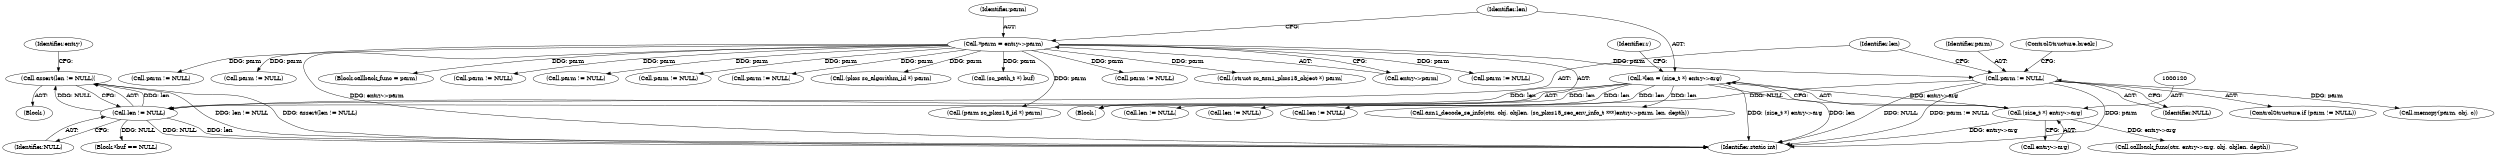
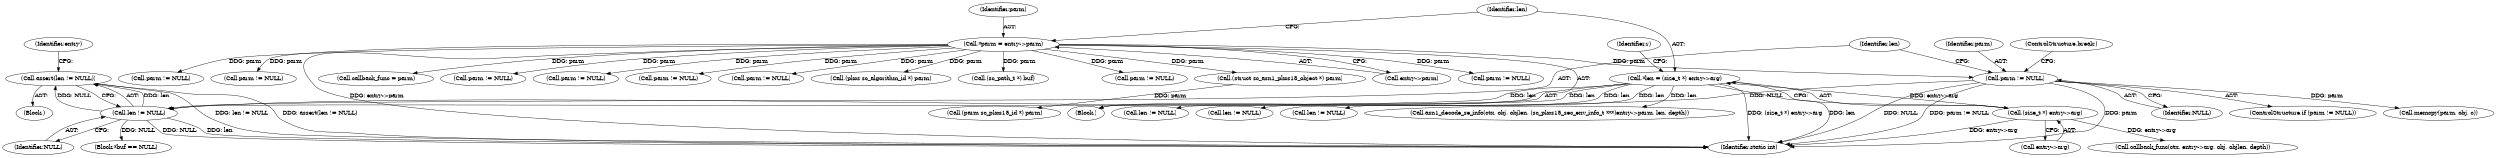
  digraph {
    n1 [label="(Call,assert(len != NULL))"]
    n2 [label="(Call,len != NULL)"]
    n3 [label="(Identifier,static int)"]
    n4 [label="(Block,)"]
    n5 [label="(Block,*buf == NULL)"]
    n6 [label="(Identifier,NULL)"]
    n7 [label="(Call,*len = (size_t *) entry->arg)"]
    n8 [label="(Call,(size_t *) entry->arg)"]
    n9 [label="(Call,len != NULL)"]
    n10 [label="(Call,asn1_decode_se_info(ctx, obj, objlen, (sc_pkcs15_sec_env_info_t ***)entry->parm, len, depth))"]
    n11 [label="(Call,len != NULL)"]
    n12 [label="(Block,)"]
    n13 [label="(Call,len != NULL)"]
    n14 [label="(Call,callback_func(ctx, entry->arg, obj, objlen, depth))"]
    n15 [label="(Call,entry->arg)"]
    n16 [label="(Call,parm != NULL)"]
    n17 [label="(ControlStructure,if (parm != NULL))"]
    n18 [label="(Call,memcpy(parm, obj, c))"]
    n19 [label="(Identifier,NULL)"]
    n20 [label="(Call,*parm = entry->parm)"]
    n21 [label="(Call,parm != NULL)"]
-   n22 [label="(Block,callback_func = parm)"]
+   n22 [label="(Call,callback_func = parm)"]
    n23 [label="(Call,parm != NULL)"]
    n24 [label="(Call,parm != NULL)"]
    n25 [label="(Call,parm != NULL)"]
    n26 [label="(Call,parm != NULL)"]
    n27 [label="(Call,(struct sc_asn1_pkcs15_object *) parm)"]
    n28 [label="(Call,parm != NULL)"]
    n29 [label="(Call,(pkcs sc_algorithm_id *) parm)"]
    n30 [label="(Call,(sc_path_t *) buf)"]
    n31 [label="(Call,entry->parm)"]
    n32 [label="(Call,parm != NULL)"]
    n33 [label="(Call,(parm sc_pkcs15_id *) parm)"]
    n34 [label="(Call,parm != NULL)"]
    n35 [label="(Identifier,len)"]
    n36 [label="(Identifier,len)"]
    n37 [label="(Identifier,r)"]
    n38 [label="(Identifier,parm)"]
    n39 [label="(Identifier,entry)"]
    n40 [label="(Identifier,parm)"]
    n41 [label="(ControlStructure,break;)"]
-   1000120
    n1 -> n2 [label="CFG: "]
    n1 -> n3 [label="DDG: len != NULL"]
    n1 -> n3 [label="DDG: assert(len != NULL)"]
    n1 -> n4 [label="AST: "]
    n2 -> n1 [label="AST: "]
    n2 -> n1 [label="DDG: len"]
    n2 -> n1 [label="DDG: NULL"]
    n2 -> n3 [label="DDG: len"]
    n2 -> n3 [label="DDG: NULL"]
    n2 -> n5 [label="DDG: NULL"]
    n2 -> n6 [label="CFG: "]
    n6 -> n2 [label="AST: "]
    n7 -> n2 [label="DDG: len"]
    n7 -> n3 [label="DDG: len"]
    n7 -> n3 [label="DDG: (size_t *) entry->arg"]
    n7 -> n8 [label="CFG: "]
    n7 -> n9 [label="DDG: len"]
    n7 -> n10 [label="DDG: len"]
    n7 -> n11 [label="DDG: len"]
    n7 -> n12 [label="AST: "]
    n7 -> n13 [label="DDG: len"]
    n8 -> n3 [label="DDG: entry->arg"]
    n8 -> n7 [label="AST: "]
    n8 -> n7 [label="DDG: entry->arg"]
    n8 -> n14 [label="DDG: entry->arg"]
    n8 -> n15 [label="CFG: "]
    n15 -> n8 [label="AST: "]
    n16 -> n2 [label="DDG: NULL"]
    n16 -> n3 [label="DDG: NULL"]
    n16 -> n3 [label="DDG: parm != NULL"]
    n16 -> n3 [label="DDG: parm"]
    n16 -> n17 [label="AST: "]
    n16 -> n18 [label="DDG: parm"]
    n16 -> n19 [label="CFG: "]
    n19 -> n16 [label="AST: "]
    n20 -> n3 [label="DDG: entry->parm"]
    n20 -> n12 [label="AST: "]
    n20 -> n16 [label="DDG: parm"]
    n20 -> n21 [label="DDG: parm"]
    n20 -> n22 [label="DDG: parm"]
    n20 -> n23 [label="DDG: parm"]
    n20 -> n24 [label="DDG: parm"]
    n20 -> n25 [label="DDG: parm"]
    n20 -> n26 [label="DDG: parm"]
    n20 -> n27 [label="DDG: parm"]
    n20 -> n28 [label="DDG: parm"]
    n20 -> n29 [label="DDG: parm"]
    n20 -> n30 [label="DDG: parm"]
    n20 -> n31 [label="CFG: "]
    n20 -> n32 [label="DDG: parm"]
-   n20 -> n33 [label="DDG: parm"]
+   n27 -> n33 [label="DDG: parm"]
    n20 -> n34 [label="DDG: parm"]
    n31 -> n20 [label="AST: "]
    n35 -> n7 [label="AST: "]
    n35 -> n20 [label="CFG: "]
    n36 -> n2 [label="AST: "]
    n36 -> n16 [label="CFG: "]
    n37 -> n7 [label="CFG: "]
    n38 -> n16 [label="AST: "]
    n39 -> n1 [label="CFG: "]
    n40 -> n20 [label="AST: "]
    n41 -> n16 [label="CFG: "]
-   1000120 -> n8 [label="AST: "]
  }
